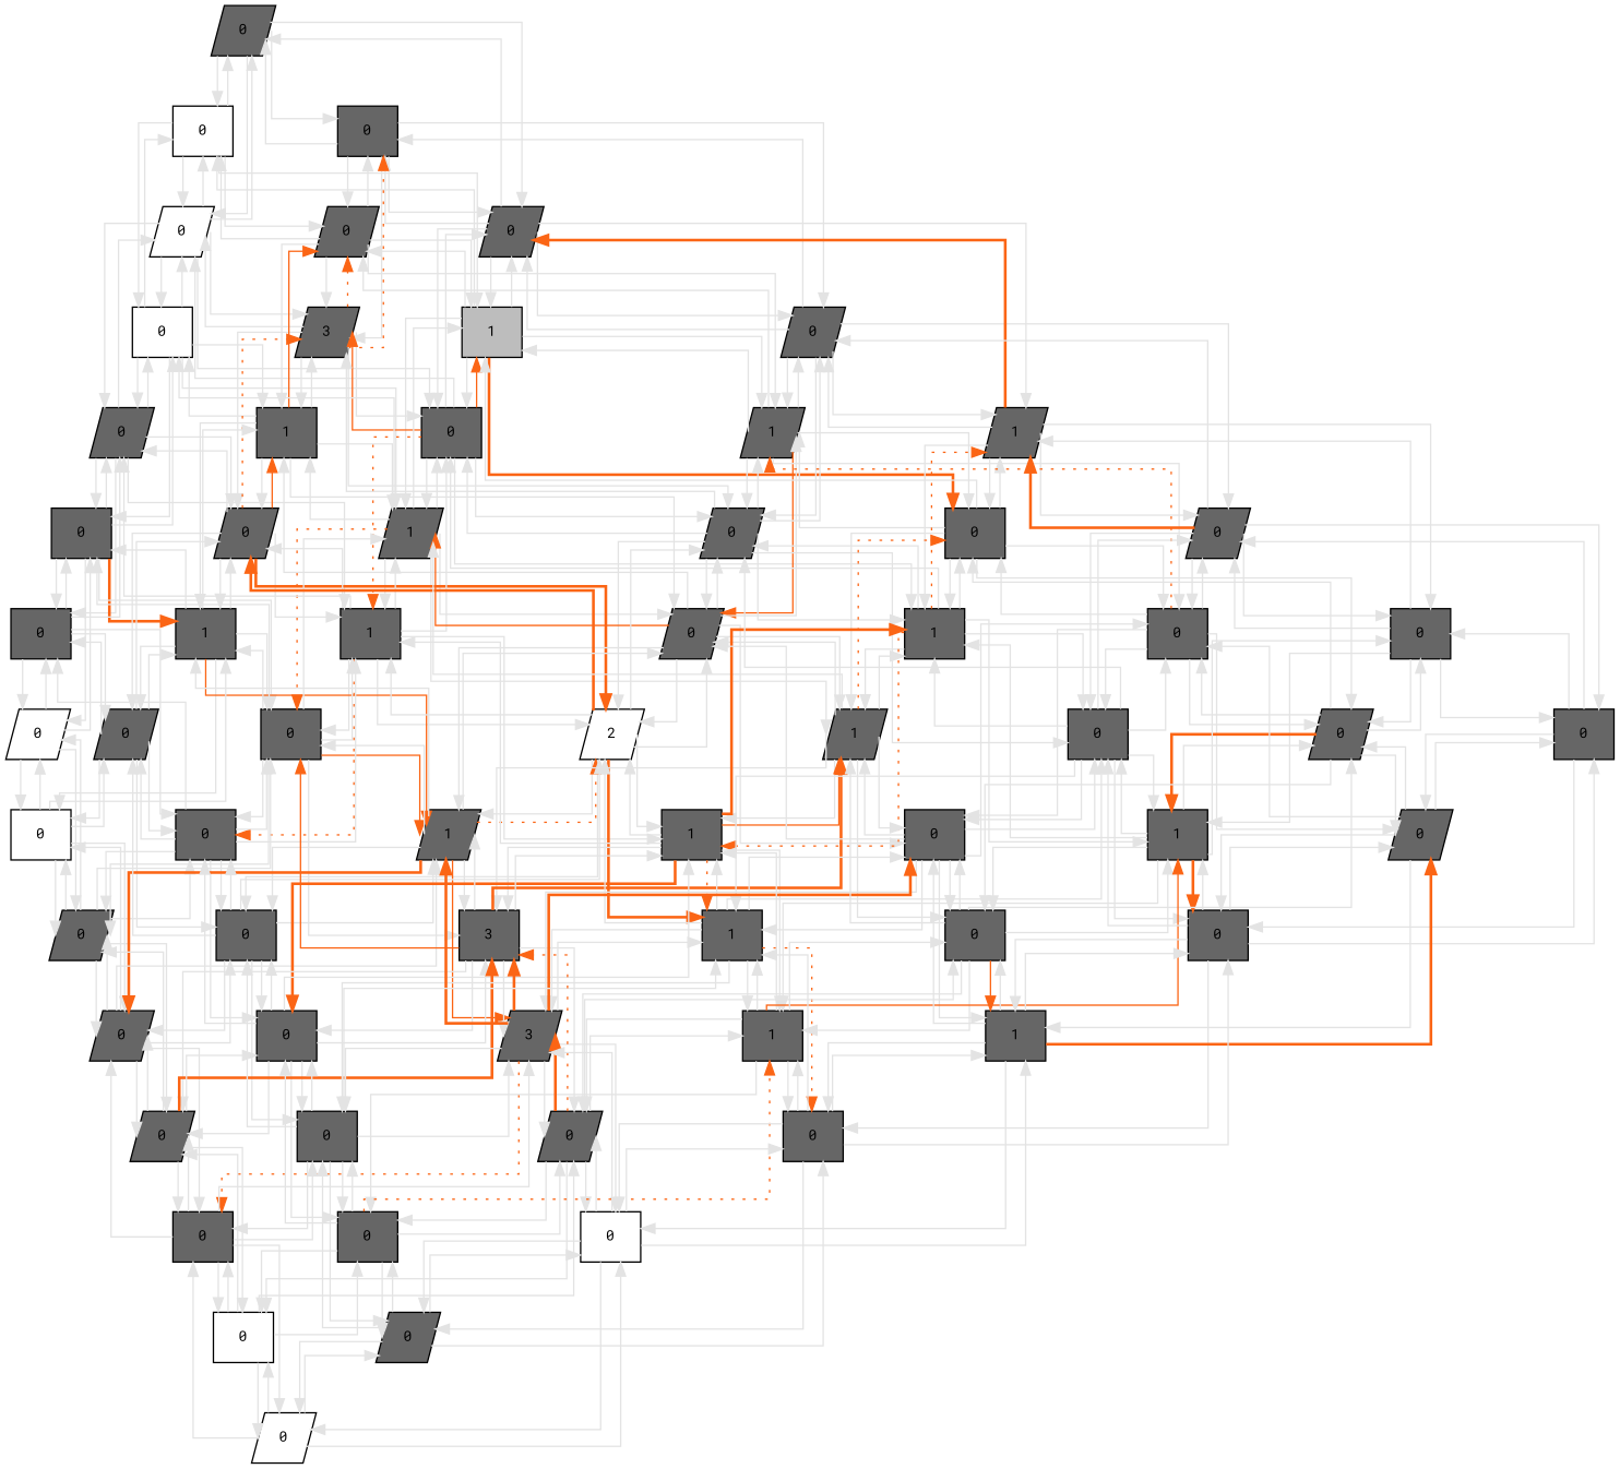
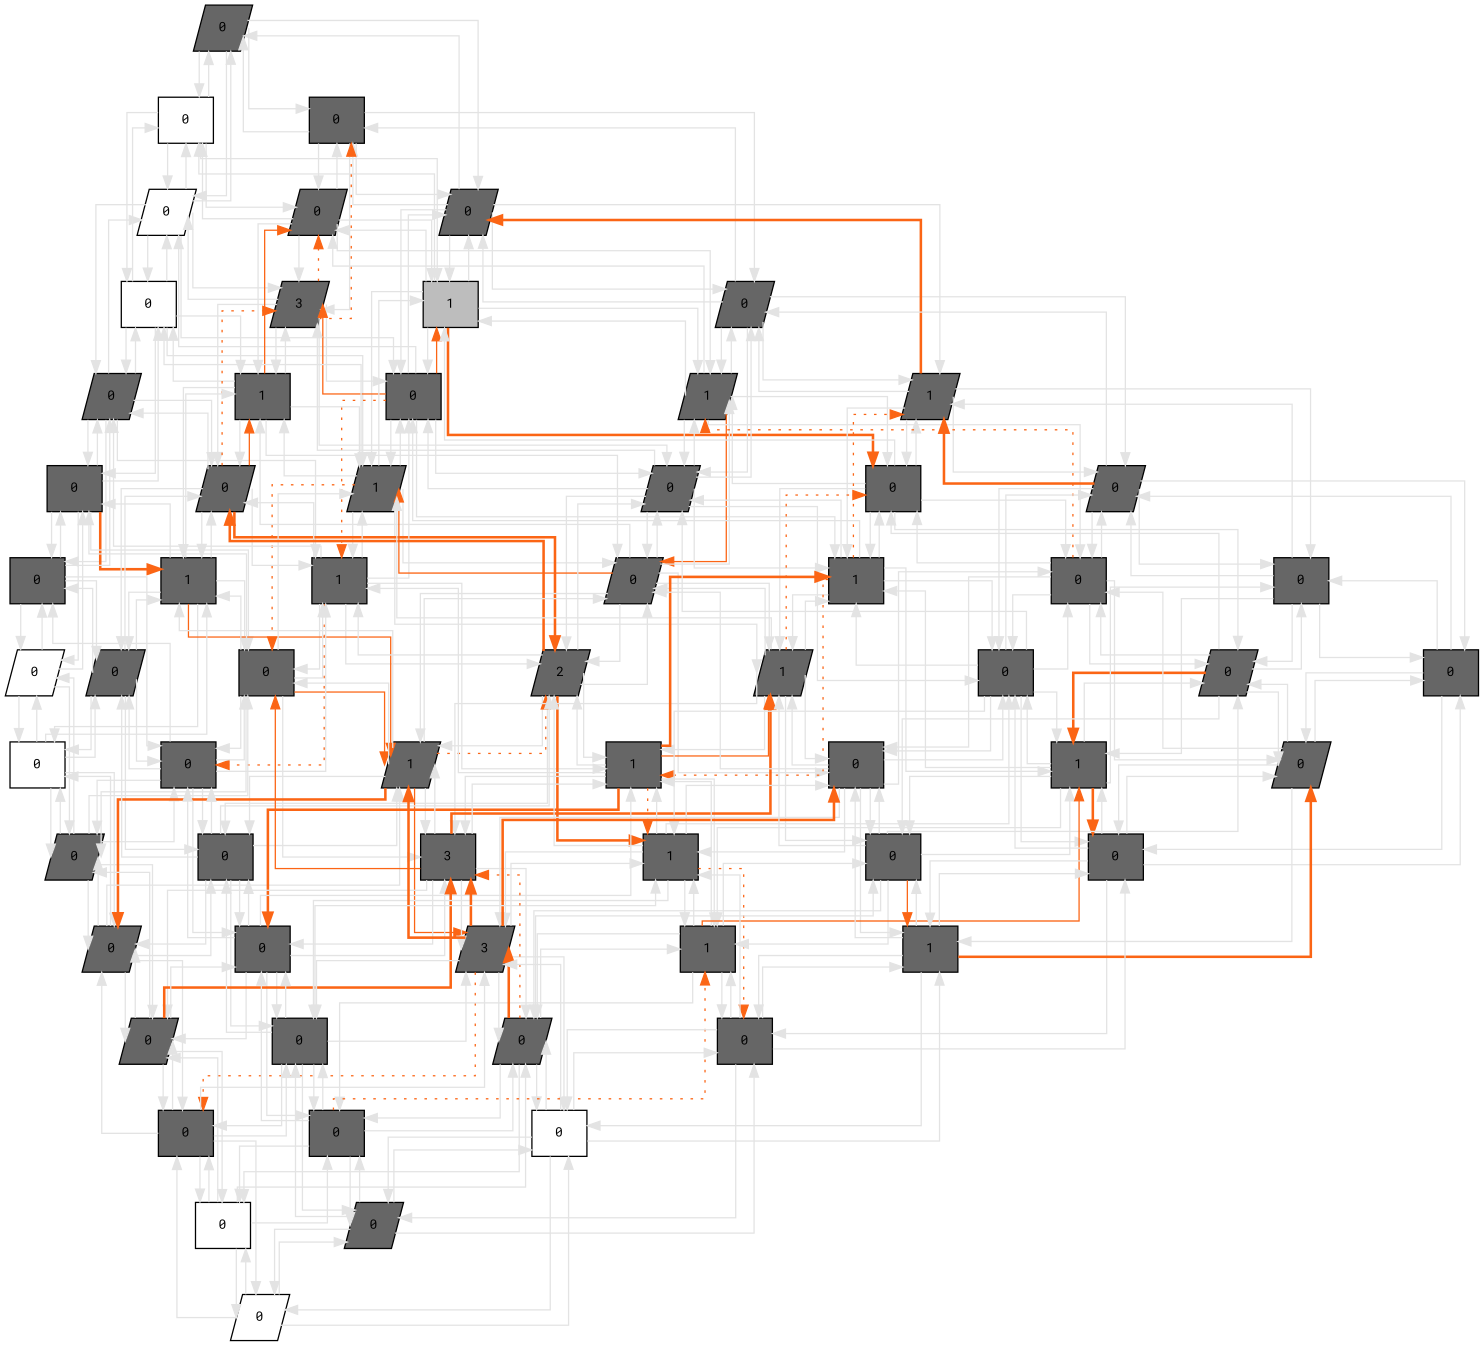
  digraph {
    rank=same
    rankdir=TB
    splines=ortho
    fontname="Roboto Mono"
    node [fillcolor="#666666" fixedsize=false fontsize=10 shape=box style=filled fontname="Roboto Mono"]
    edge [color=grey89 constraint=false style="penwidth(0.1)" weight=1 fontname="Roboto Mono"]
    n1 [label=0 shape=parallelogram width=0.6]
    n2 [fillcolor="#FFFFFF" label=0 width=0.6]
    n3 [fillcolor="#FFFFFF" label=0 shape=parallelogram width=0.6]
    n4 [label=0 width=0.6]
    n5 [label=0 shape=parallelogram width=0.6]
    n6 [fillcolor="#FFFFFF" label=0 width=0.6]
    n7 [label=0 shape=parallelogram width=0.6]
    n8 [fillcolor="#bdbdbd" label=1 width=0.6]
    n9 [label=0 shape=parallelogram width=0.6]
    n10 [label=3 shape=parallelogram width=0.6]
    n11 [label=0 width=0.6]
    n12 [label=0 width=0.6]
    n13 [label=1 width=0.6]
    n14 [label=1 shape=parallelogram width=0.6]
    n15 [label=0 width=0.6]
    n16 [label=0 shape=parallelogram width=0.6]
    n17 [label=1 width=0.6]
    n18 [fillcolor="#FFFFFF" label=0 shape=parallelogram width=0.6]
    n19 [label=1 width=0.6]
    n20 [label=0 width=0.6]
    n21 [label=0 shape=parallelogram width=0.6]
    n22 [label=0 width=0.6]
    n23 [fillcolor="#FFFFFF" label=0 width=0.6]
    n24 [label=0 shape=parallelogram width=0.6]
    n25 [label=0 shape=parallelogram width=0.6]
    n26 [label=1 shape=parallelogram width=0.6]
    n27 [label=0 shape=parallelogram width=0.6]
    n28 [label=0 shape=parallelogram width=0.6]
-   n29 [fillcolor="#FFFFFF" label=2 shape=parallelogram width=0.6]
+   n29 [label=2 shape=parallelogram width=0.6]
    n30 [label=1 shape=parallelogram width=0.6]
    n31 [label=0 width=0.6]
    n32 [label=0 shape=parallelogram width=0.6]
    n33 [label=1 shape=parallelogram width=0.6]
    n34 [label=0 width=0.6]
    n35 [label=1 width=0.6]
    n36 [label=1 shape=parallelogram width=0.6]
    n37 [label=1 width=0.6]
    n38 [label=3 width=0.6]
    n39 [label=0 width=0.6]
    n40 [label=0 shape=parallelogram width=0.6]
    n41 [label=0 shape=parallelogram width=0.6]
    n42 [label=0 width=0.6]
    n43 [label=0 width=0.6]
    n44 [label=0 width=0.6]
    n45 [label=1 width=0.6]
    n46 [label=3 shape=parallelogram width=0.6]
    n47 [label=0 width=0.6]
    n48 [label=0 width=0.6]
    n49 [label=0 width=0.6]
    n50 [label=0 shape=parallelogram width=0.6]
    n51 [label=1 width=0.6]
    n52 [label=0 width=0.6]
    n53 [label=1 width=0.6]
    n54 [label=0 shape=parallelogram width=0.6]
    n55 [label=0 width=0.6]
    n56 [fillcolor="#FFFFFF" label=0 width=0.6]
    n57 [label=0 width=0.6]
    n58 [label=0 shape=parallelogram width=0.6]
    n59 [label=0 width=0.6]
    n60 [label=1 width=0.6]
    n61 [label=0 width=0.6]
    n62 [fillcolor="#FFFFFF" label=0 width=0.6]
    n63 [label=0 shape=parallelogram width=0.6]
    n64 [fillcolor="#FFFFFF" label=0 shape=parallelogram width=0.6]
    n1 -> n2
    n1 -> n2 [constraint=true style=invis color="" weight=""]
    n1 -> n3
    n1 -> n4
    n1 -> n4 [constraint=true style=invis color="" weight=""]
    n1 -> n5
    n2 -> n1
    n2 -> n3
    n2 -> n3 [constraint=true style=invis color="" weight=""]
    n2 -> n6
    n2 -> n7
    n2 -> n7 [constraint=true style=invis color="" weight=""]
    n2 -> n8
    n3 -> n1
    n3 -> n2
    n3 -> n6
    n3 -> n6 [constraint=true style=invis color="" weight=""]
    n3 -> n9
    n3 -> n10
    n3 -> n10 [constraint=true style=invis color="" weight=""]
    n3 -> n11
    n4 -> n1
    n4 -> n5
    n4 -> n5 [constraint=true style=invis color="" weight=""]
    n4 -> n7
    n4 -> n7 [constraint=true style=invis color="" weight=""]
    n4 -> n10
    n4 -> n25
    n5 -> n1
    n5 -> n4
    n5 -> n8
    n5 -> n8 [constraint=true style=invis color="" weight=""]
    n5 -> n11
    n5 -> n25
    n5 -> n25 [constraint=true style=invis color="" weight=""]
    n5 -> n33
    n6 -> n2
    n6 -> n3
    n6 -> n9
    n6 -> n9 [constraint=true style=invis color="" weight=""]
    n6 -> n12
    n6 -> n13
    n6 -> n13 [constraint=true style=invis color="" weight=""]
    n6 -> n14
    n7 -> n2
    n7 -> n4
    n7 -> n8
    n7 -> n8 [constraint=true style=invis color="" weight=""]
    n7 -> n10
    n7 -> n10 [constraint=true style=invis color="" weight=""]
    n7 -> n13
    n7 -> n26
    n8 -> n2
    n8 -> n5
    n8 -> n7
    n8 -> n11
    n8 -> n11 [constraint=true style=invis color="" weight=""]
    n8 -> n14
    n8 -> n26
    n8 -> n26 [constraint=true style=invis color="" weight=""]
    n8 -> n34 [color="#FB6515" style=bold]
    n9 -> n3
    n9 -> n6
    n9 -> n12
    n9 -> n12 [constraint=true style=invis color="" weight=""]
    n9 -> n15
    n9 -> n16
    n9 -> n16 [constraint=true style=invis color="" weight=""]
    n9 -> n17
    n10 -> n3
    n10 -> n4 [color="#FB6515" style=dotted]
    n10 -> n7 [color="#FB6515" style=dotted]
    n10 -> n11
    n10 -> n11 [constraint=true style=invis color="" weight=""]
    n10 -> n13
    n10 -> n13 [constraint=true style=invis color="" weight=""]
    n10 -> n16
    n10 -> n27
    n11 -> n3
    n11 -> n5
    n11 -> n8 [color="#FB6515" style=solid]
    n11 -> n10 [color="#FB6515" style=solid]
    n11 -> n14
    n11 -> n14 [constraint=true style=invis color="" weight=""]
    n11 -> n17 [color="#FB6515" style=dotted]
    n11 -> n27
    n11 -> n27 [constraint=true style=invis color="" weight=""]
    n11 -> n35
    n12 -> n6
    n12 -> n9
    n12 -> n15
    n12 -> n15 [constraint=true style=invis color="" weight=""]
    n12 -> n18
    n12 -> n19 [color="#FB6515" style=bold]
    n12 -> n19 [constraint=true style=invis color="" weight=""]
    n12 -> n20
    n13 -> n6
    n13 -> n7 [color="#FB6515" style=solid]
    n13 -> n10
    n13 -> n14
    n13 -> n14 [constraint=true style=invis color="" weight=""]
    n13 -> n16
    n13 -> n16 [constraint=true style=invis color="" weight=""]
    n13 -> n19
    n13 -> n28
    n14 -> n6
    n14 -> n8
    n14 -> n11
    n14 -> n13
    n14 -> n17
    n14 -> n17 [constraint=true style=invis color="" weight=""]
    n14 -> n20 [color="#FB6515" style=dotted]
    n14 -> n28
    n14 -> n28 [constraint=true style=invis color="" weight=""]
    n14 -> n36
    n15 -> n9
    n15 -> n12
    n15 -> n18
    n15 -> n18 [constraint=true style=invis color="" weight=""]
    n15 -> n21
    n15 -> n21 [constraint=true style=invis color="" weight=""]
    n15 -> n22
    n16 -> n9
    n16 -> n10 [color="#FB6515" style=dotted]
    n16 -> n13 [color="#FB6515" style=solid]
    n16 -> n17
    n16 -> n17 [constraint=true style=invis color="" weight=""]
    n16 -> n19
    n16 -> n19 [constraint=true style=invis color="" weight=""]
    n16 -> n21
    n16 -> n29 [color="#FB6515" style=bold]
    n17 -> n9
    n17 -> n11
    n17 -> n14
    n17 -> n16
    n17 -> n20
    n17 -> n20 [constraint=true style=invis color="" weight=""]
    n17 -> n22 [color="#FB6515" style=dotted]
    n17 -> n29
    n17 -> n29 [constraint=true style=invis color="" weight=""]
    n17 -> n37
    n18 -> n12
    n18 -> n15
    n18 -> n23
    n18 -> n23 [constraint=true style=invis color="" weight=""]
    n18 -> n24
    n19 -> n12
    n19 -> n13
    n19 -> n16
    n19 -> n20
    n19 -> n20 [constraint=true style=invis color="" weight=""]
    n19 -> n21
    n19 -> n21 [constraint=true style=invis color="" weight=""]
    n19 -> n23
    n19 -> n30 [color="#FB6515" style=solid]
    n20 -> n12
    n20 -> n14
    n20 -> n17
    n20 -> n19
    n20 -> n22
    n20 -> n22 [constraint=true style=invis color="" weight=""]
    n20 -> n24
    n20 -> n30 [color="#FB6515" style=solid]
    n20 -> n30 [constraint=true style=invis color="" weight=""]
    n20 -> n38
    n21 -> n15
    n21 -> n16
    n21 -> n19
    n21 -> n22
    n21 -> n22 [constraint=true style=invis color="" weight=""]
    n21 -> n23
    n21 -> n23 [constraint=true style=invis color="" weight=""]
    n21 -> n31
    n22 -> n15
    n22 -> n17
    n22 -> n20
    n22 -> n21
    n22 -> n24
    n22 -> n24 [constraint=true style=invis color="" weight=""]
    n22 -> n31
    n22 -> n31 [constraint=true style=invis color="" weight=""]
    n22 -> n39
    n23 -> n18
    n23 -> n19
    n23 -> n21
    n23 -> n24
    n23 -> n24 [constraint=true style=invis color="" weight=""]
    n23 -> n32
    n24 -> n18
    n24 -> n20
    n24 -> n22
    n24 -> n23
    n24 -> n32
    n24 -> n32 [constraint=true style=invis color="" weight=""]
    n24 -> n40
    n25 -> n4
    n25 -> n5
    n25 -> n26
    n25 -> n26 [constraint=true style=invis color="" weight=""]
    n25 -> n27
    n25 -> n33
    n25 -> n33 [constraint=true style=invis color="" weight=""]
    n25 -> n41
    n26 -> n7
    n26 -> n8
    n26 -> n25
    n26 -> n27
    n26 -> n27 [constraint=true style=invis color="" weight=""]
    n26 -> n28 [color="#FB6515" style=solid]
    n26 -> n34
    n26 -> n34 [constraint=true style=invis color="" weight=""]
    n26 -> n42
    n27 -> n10
    n27 -> n11
    n27 -> n25
    n27 -> n26
    n27 -> n28
    n27 -> n28 [constraint=true style=invis color="" weight=""]
    n27 -> n29
    n27 -> n35
    n27 -> n35 [constraint=true style=invis color="" weight=""]
    n27 -> n43
    n28 -> n13
    n28 -> n14 [color="#FB6515" style=solid]
    n28 -> n26
    n28 -> n27
    n28 -> n29
    n28 -> n29 [constraint=true style=invis color="" weight=""]
    n28 -> n30
    n28 -> n36
    n28 -> n36 [constraint=true style=invis color="" weight=""]
    n28 -> n44
    n29 -> n16 [color="#FB6515" style=bold]
    n29 -> n17
    n29 -> n27
    n29 -> n28
    n29 -> n30
    n29 -> n30 [constraint=true style=invis color="" weight=""]
    n29 -> n31
    n29 -> n37
    n29 -> n37 [constraint=true style=invis color="" weight=""]
    n29 -> n45 [color="#FB6515" style=bold]
    n30 -> n19
    n30 -> n20
    n30 -> n28
    n30 -> n29 [color="#FB6515" style=dotted]
    n30 -> n31
    n30 -> n31 [constraint=true style=invis color="" weight=""]
    n30 -> n32 [color="#FB6515" style=bold]
    n30 -> n38
    n30 -> n38 [constraint=true style=invis color="" weight=""]
    n30 -> n46 [color="#FB6515" style=solid]
    n31 -> n21
    n31 -> n22
    n31 -> n29
    n31 -> n30
    n31 -> n32
    n31 -> n32 [constraint=true style=invis color="" weight=""]
    n31 -> n39
    n31 -> n39 [constraint=true style=invis color="" weight=""]
    n31 -> n47
    n32 -> n23
    n32 -> n24
    n32 -> n30
    n32 -> n31
    n32 -> n40
    n32 -> n40 [constraint=true style=invis color="" weight=""]
    n32 -> n48
    n33 -> n5 [color="#FB6515" style=bold]
    n33 -> n25
    n33 -> n34
    n33 -> n34 [constraint=true style=invis color="" weight=""]
    n33 -> n35
    n33 -> n41
    n33 -> n41 [constraint=true style=invis color="" weight=""]
    n33 -> n49
    n34 -> n8
    n34 -> n26
    n34 -> n33
    n34 -> n35
    n34 -> n35 [constraint=true style=invis color="" weight=""]
    n34 -> n36
    n34 -> n42
    n34 -> n42 [constraint=true style=invis color="" weight=""]
    n34 -> n50
    n35 -> n11
    n35 -> n27
    n35 -> n33 [color="#FB6515" style=dotted]
    n35 -> n34
    n35 -> n36
    n35 -> n36 [constraint=true style=invis color="" weight=""]
    n35 -> n37 [color="#FB6515" style=dotted]
    n35 -> n43
    n35 -> n43 [constraint=true style=invis color="" weight=""]
    n35 -> n51
    n36 -> n14
    n36 -> n28
    n36 -> n34 [color="#FB6515" style=dotted]
    n36 -> n35
    n36 -> n37
    n36 -> n37 [constraint=true style=invis color="" weight=""]
    n36 -> n38
    n36 -> n44
    n36 -> n44 [constraint=true style=invis color="" weight=""]
    n36 -> n52
    n37 -> n17
    n37 -> n29
    n37 -> n35 [color="#FB6515" style=bold]
    n37 -> n36 [color="#FB6515" style=solid]
    n37 -> n38
    n37 -> n38 [constraint=true style=invis color="" weight=""]
    n37 -> n39 [color="#FB6515" style=bold]
    n37 -> n45 [color="#FB6515" style=dotted]
    n37 -> n45 [constraint=true style=invis color="" weight=""]
    n37 -> n53
    n38 -> n20 [color="#FB6515" style=solid]
    n38 -> n30
    n38 -> n36 [color="#FB6515" style=bold]
    n38 -> n37
    n38 -> n39
    n38 -> n39 [constraint=true style=invis color="" weight=""]
    n38 -> n40
    n38 -> n46
    n38 -> n46 [constraint=true style=invis color="" weight=""]
    n38 -> n54
    n39 -> n22
    n39 -> n31
    n39 -> n37
    n39 -> n38
    n39 -> n40
    n39 -> n40 [constraint=true style=invis color="" weight=""]
    n39 -> n47
    n39 -> n47 [constraint=true style=invis color="" weight=""]
    n39 -> n55
    n40 -> n24
    n40 -> n32
    n40 -> n38 [color="#FB6515" style=bold]
    n40 -> n39
    n40 -> n48
    n40 -> n48 [constraint=true style=invis color="" weight=""]
    n40 -> n56
    n41 -> n25
    n41 -> n33 [color="#FB6515" style=bold]
    n41 -> n42
    n41 -> n42 [constraint=true style=invis color="" weight=""]
    n41 -> n43
    n41 -> n49
    n41 -> n49 [constraint=true style=invis color="" weight=""]
    n41 -> n57
    n42 -> n26 [color="#FB6515" style=dotted]
    n42 -> n34
    n42 -> n41
    n42 -> n43
    n42 -> n43 [constraint=true style=invis color="" weight=""]
    n42 -> n44
    n42 -> n50
    n42 -> n50 [constraint=true style=invis color="" weight=""]
    n42 -> n58
    n43 -> n27
    n43 -> n35
    n43 -> n41
    n43 -> n42
    n43 -> n44
    n43 -> n44 [constraint=true style=invis color="" weight=""]
    n43 -> n45
    n43 -> n51
    n43 -> n51 [constraint=true style=invis color="" weight=""]
    n43 -> n59
    n44 -> n28
    n44 -> n36
    n44 -> n42
    n44 -> n43
    n44 -> n45
    n44 -> n45 [constraint=true style=invis color="" weight=""]
    n44 -> n46
    n44 -> n52
    n44 -> n52 [constraint=true style=invis color="" weight=""]
    n44 -> n60
    n45 -> n29
    n45 -> n37
    n45 -> n43
    n45 -> n44
    n45 -> n46
    n45 -> n46 [constraint=true style=invis color="" weight=""]
    n45 -> n47
    n45 -> n53
    n45 -> n53 [constraint=true style=invis color="" weight=""]
    n45 -> n61 [color="#FB6515" style=dotted]
    n46 -> n30 [color="#FB6515" style=bold]
    n46 -> n38 [color="#FB6515" style=bold]
    n46 -> n44 [color="#FB6515" style=bold]
    n46 -> n45
    n46 -> n47
    n46 -> n47 [constraint=true style=invis color="" weight=""]
    n46 -> n48 [color="#FB6515" style=dotted]
    n46 -> n54
    n46 -> n54 [constraint=true style=invis color="" weight=""]
    n46 -> n62
    n47 -> n31
    n47 -> n39
    n47 -> n45
    n47 -> n46
    n47 -> n48
    n47 -> n48 [constraint=true style=invis color="" weight=""]
    n47 -> n55
    n47 -> n55 [constraint=true style=invis color="" weight=""]
    n47 -> n63
    n48 -> n32
    n48 -> n40
    n48 -> n46
    n48 -> n47
    n48 -> n56
    n48 -> n56 [constraint=true style=invis color="" weight=""]
    n48 -> n64
    n49 -> n33
    n49 -> n41
    n49 -> n50
    n49 -> n50 [constraint=true style=invis color="" weight=""]
    n49 -> n51
    n49 -> n57
    n49 -> n57 [constraint=true style=invis color="" weight=""]
    n50 -> n34
    n50 -> n42
    n50 -> n49
    n50 -> n51 [color="#FB6515" style=bold]
    n50 -> n51 [constraint=true style=invis color="" weight=""]
    n50 -> n52
    n50 -> n58
    n50 -> n58 [constraint=true style=invis color="" weight=""]
    n51 -> n35
    n51 -> n43
    n51 -> n49
    n51 -> n50
    n51 -> n52
    n51 -> n52 [constraint=true style=invis color="" weight=""]
    n51 -> n53
    n51 -> n59 [color="#FB6515" style=bold]
    n51 -> n59 [constraint=true style=invis color="" weight=""]
    n52 -> n36
    n52 -> n44
    n52 -> n50
    n52 -> n51
    n52 -> n53
    n52 -> n53 [constraint=true style=invis color="" weight=""]
    n52 -> n54
    n52 -> n60 [color="#FB6515" style=solid]
    n52 -> n60 [constraint=true style=invis color="" weight=""]
    n53 -> n37
    n53 -> n45
    n53 -> n51 [color="#FB6515" style=solid]
    n53 -> n52
    n53 -> n54
    n53 -> n54 [constraint=true style=invis color="" weight=""]
    n53 -> n55
    n53 -> n61
    n53 -> n61 [constraint=true style=invis color="" weight=""]
    n54 -> n38 [color="#FB6515" style=dotted]
    n54 -> n46 [color="#FB6515" style=bold]
    n54 -> n52
    n54 -> n53
    n54 -> n55
    n54 -> n55 [constraint=true style=invis color="" weight=""]
    n54 -> n56
    n54 -> n62
    n54 -> n62 [constraint=true style=invis color="" weight=""]
    n55 -> n39
    n55 -> n47
    n55 -> n53 [color="#FB6515" style=dotted]
    n55 -> n54
    n55 -> n56
    n55 -> n56 [constraint=true style=invis color="" weight=""]
    n55 -> n63
    n55 -> n63 [constraint=true style=invis color="" weight=""]
    n56 -> n40
    n56 -> n48
    n56 -> n54
    n56 -> n55
    n56 -> n64
    n56 -> n64 [constraint=true style=invis color="" weight=""]
    n57 -> n41
    n57 -> n49
    n57 -> n58
    n57 -> n58 [constraint=true style=invis color="" weight=""]
    n57 -> n59
    n58 -> n42
    n58 -> n50
    n58 -> n57
    n58 -> n59
    n58 -> n59 [constraint=true style=invis color="" weight=""]
    n58 -> n60
    n59 -> n43
    n59 -> n51
    n59 -> n57
    n59 -> n58
    n59 -> n60
    n59 -> n60 [constraint=true style=invis color="" weight=""]
    n59 -> n61
    n60 -> n44
    n60 -> n52
    n60 -> n58 [color="#FB6515" style=bold]
    n60 -> n59
    n60 -> n61
    n60 -> n61 [constraint=true style=invis color="" weight=""]
    n60 -> n62
    n61 -> n45
    n61 -> n53
    n61 -> n59
    n61 -> n60
    n61 -> n62
    n61 -> n62 [constraint=true style=invis color="" weight=""]
    n61 -> n63
    n62 -> n46
    n62 -> n54
    n62 -> n60
    n62 -> n61
    n62 -> n63
    n62 -> n63 [constraint=true style=invis color="" weight=""]
    n62 -> n64
    n63 -> n47
    n63 -> n55
    n63 -> n61
    n63 -> n62
    n63 -> n64
    n63 -> n64 [constraint=true style=invis color="" weight=""]
    n64 -> n48
    n64 -> n56
    n64 -> n62
    n64 -> n63
  }
